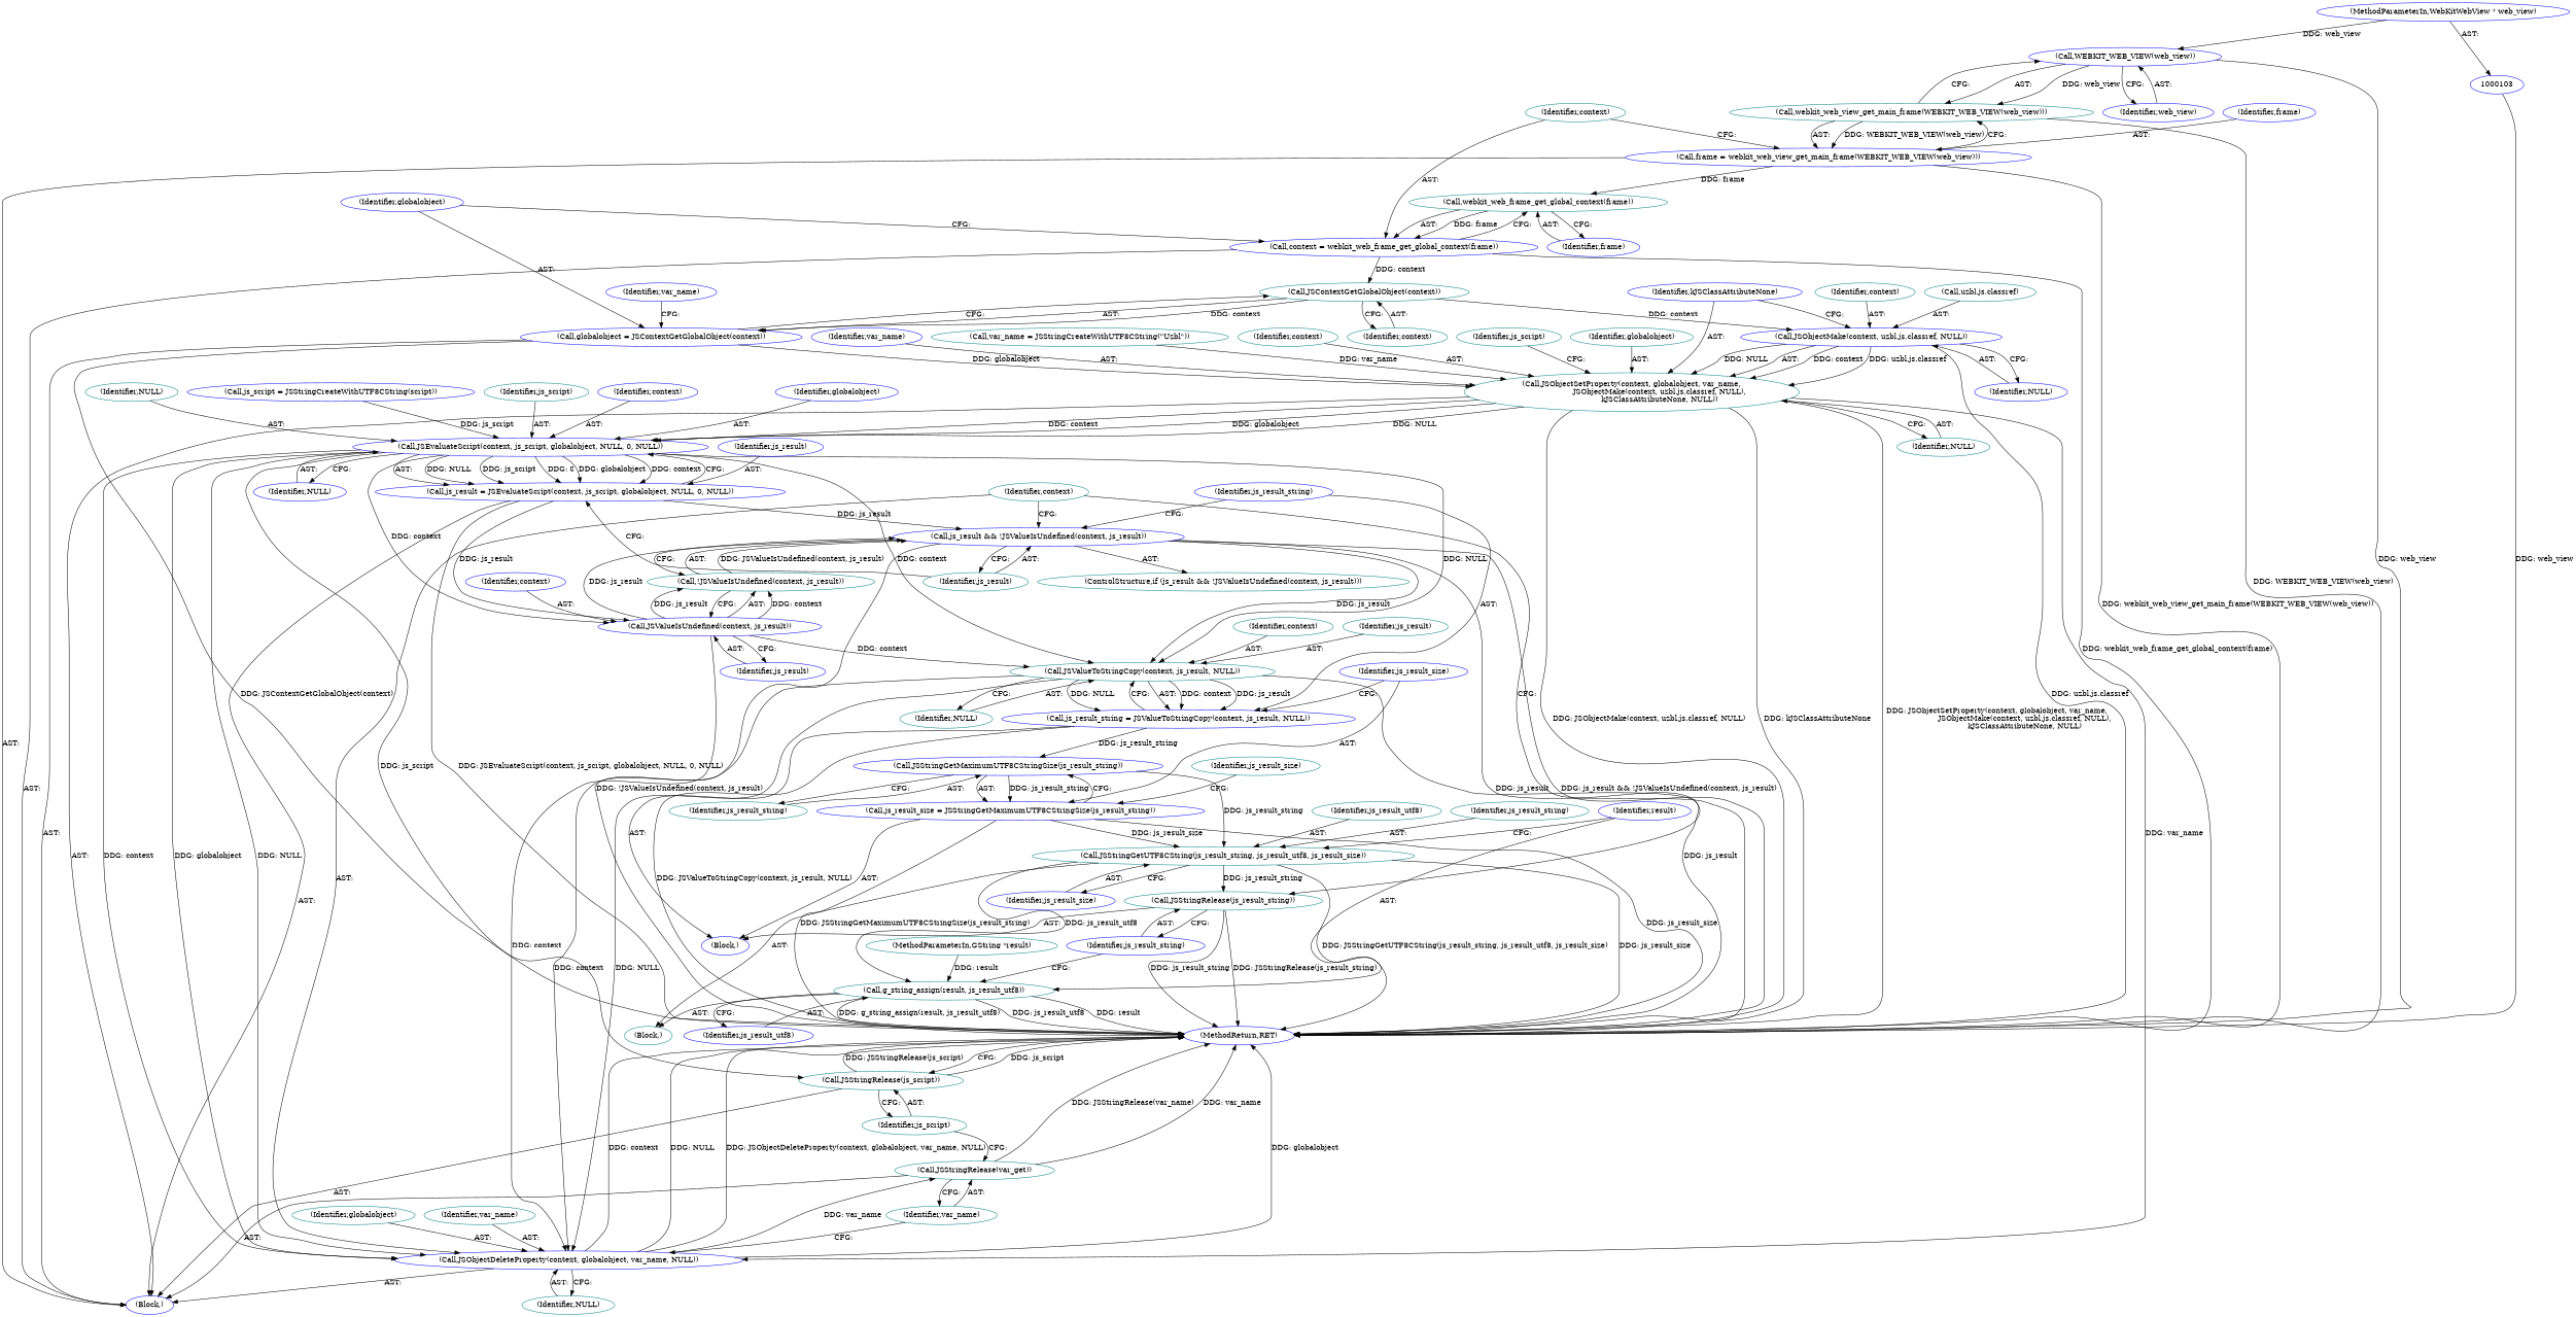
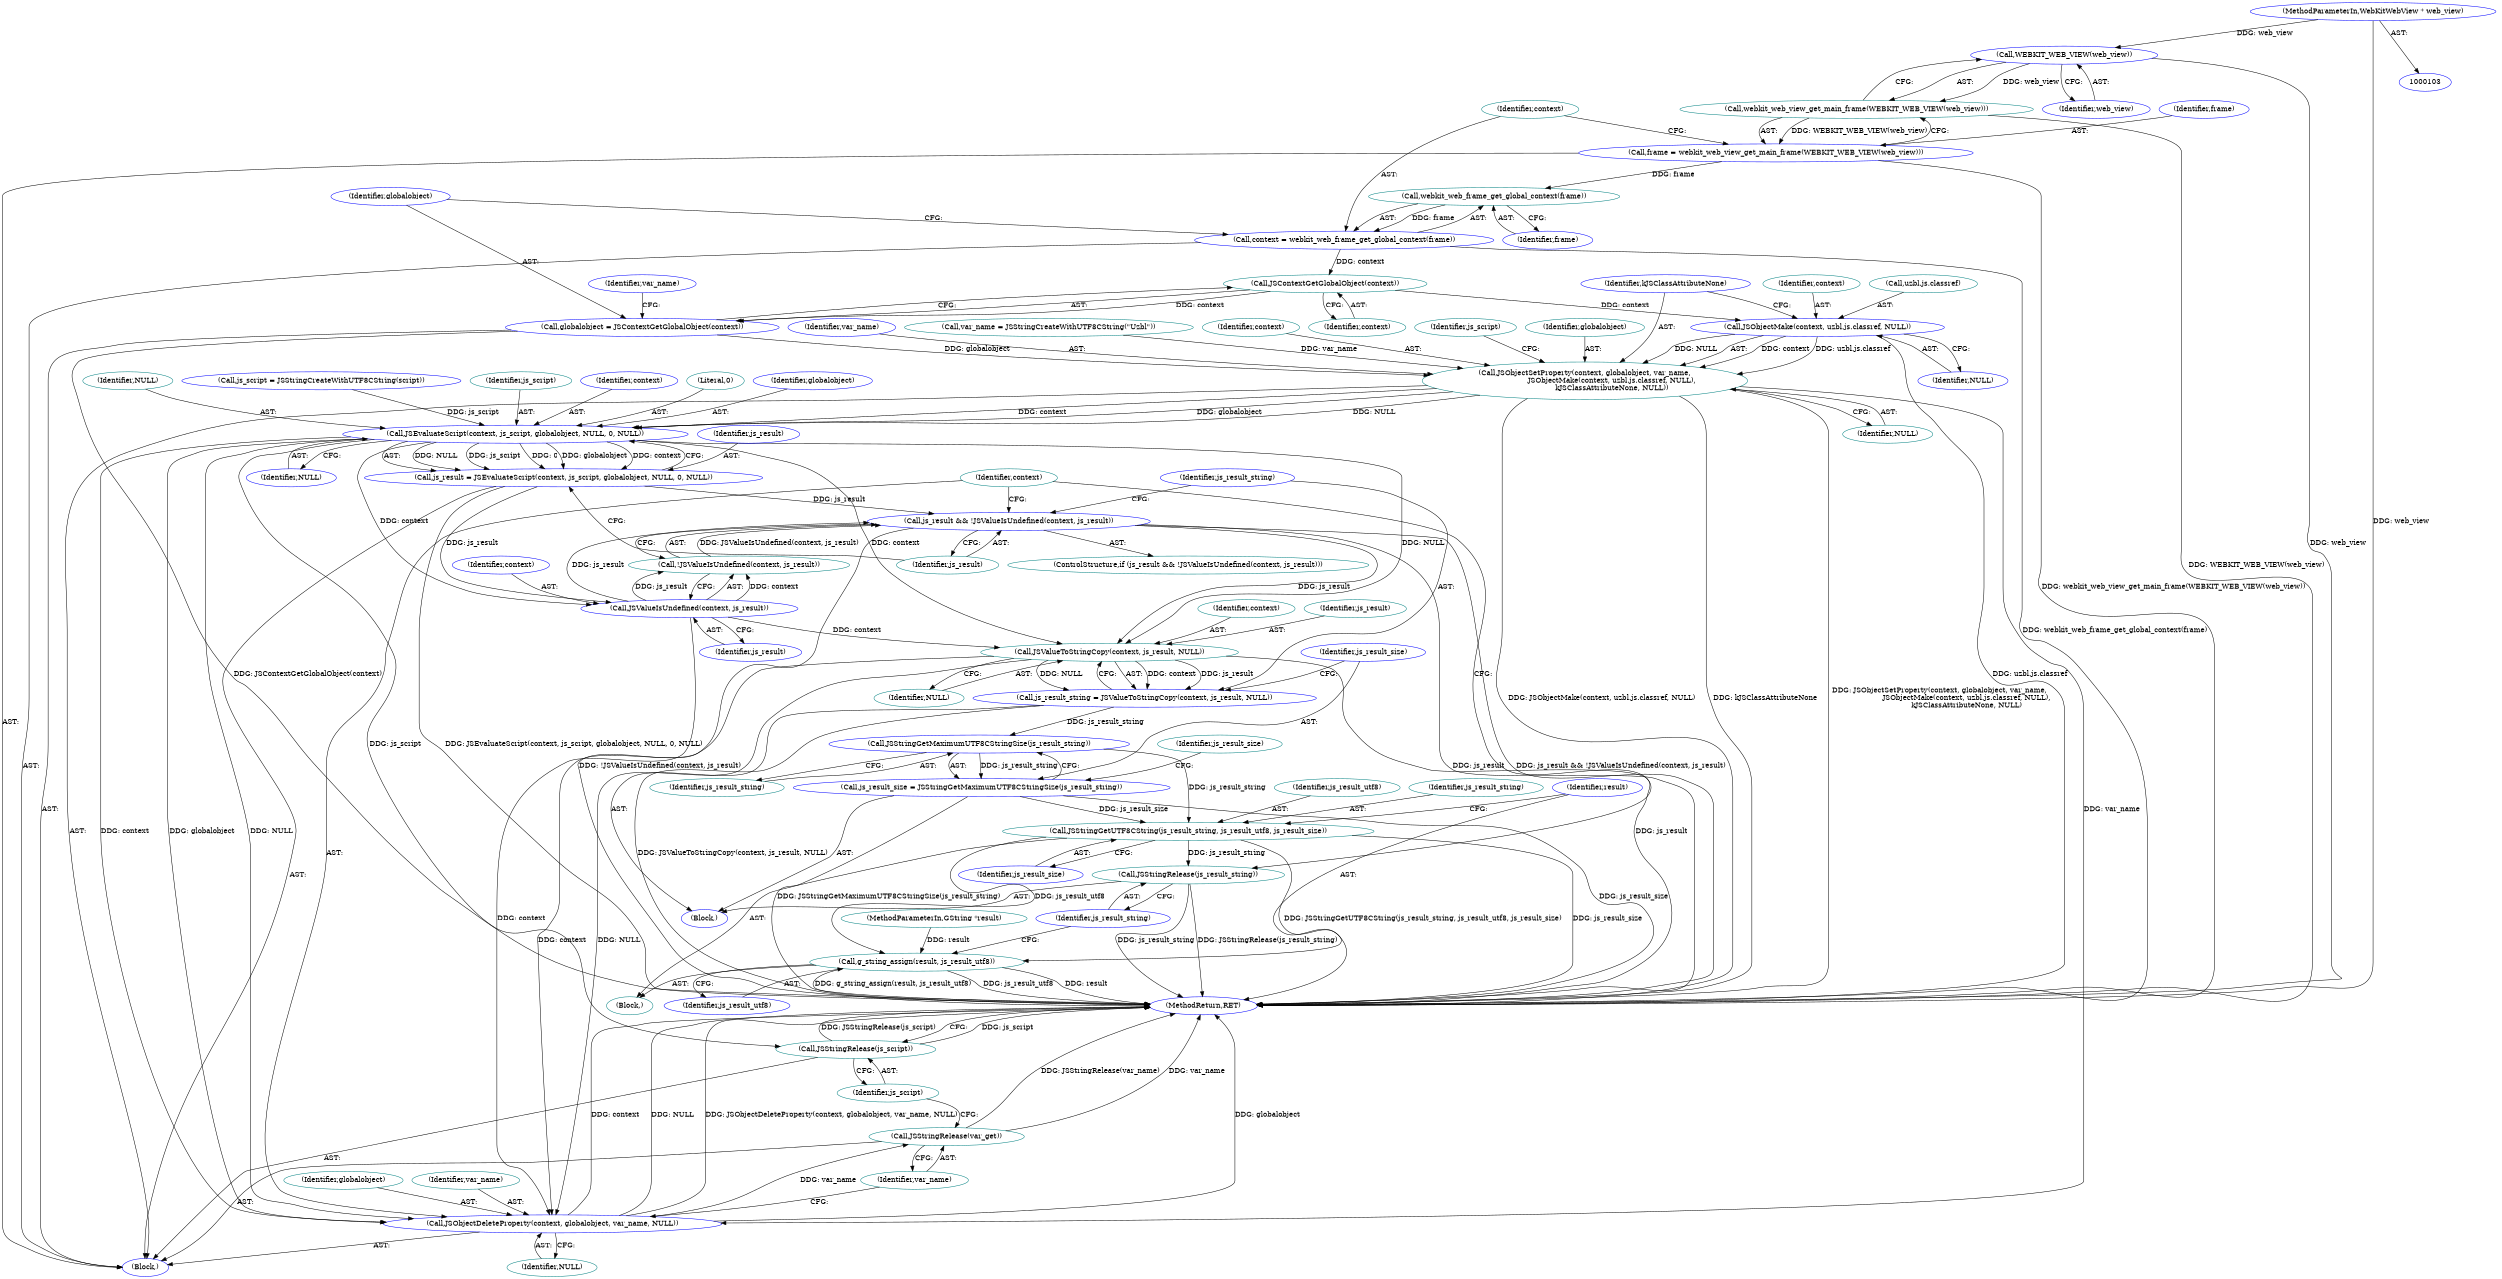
  digraph {
    node [color=teal]
    n1 [color=blue label="(MethodParameterIn,WebKitWebView * web_view)"]
    n2 [color=blue label="(Call,WEBKIT_WEB_VIEW(web_view))"]
    n3 [color=blue label="(MethodReturn,RET)"]
    1000103 [color=blue]
    n5 [label="(Call,webkit_web_view_get_main_frame(WEBKIT_WEB_VIEW(web_view)))"]
    n6 [color=blue label="(Identifier,web_view)"]
    n7 [label="(Call,JSStringRelease(js_script))"]
    n8 [color=blue label="(Call,frame = webkit_web_view_get_main_frame(WEBKIT_WEB_VIEW(web_view)))"]
    n9 [label="(Call,webkit_web_frame_get_global_context(frame))"]
    n10 [color=blue label="(Block,)"]
    n11 [color=blue label="(Call,context = webkit_web_frame_get_global_context(frame))"]
    n12 [color=blue label="(Identifier,frame)"]
    n13 [label="(Call,JSContextGetGlobalObject(context))"]
    n14 [color=blue label="(Call,globalobject = JSContextGetGlobalObject(context))"]
    n15 [color=blue label="(Call,JSObjectMake(context, uzbl.js.classref, NULL))"]
    n16 [label="(Identifier,context)"]
    n17 [label="(Call,JSObjectSetProperty(context, globalobject, var_name,\n                        JSObjectMake(context, uzbl.js.classref, NULL),\n                        kJSClassAttributeNone, NULL))"]
    n18 [color=blue label="(Identifier,NULL)"]
    n19 [color=blue label="(Call,JSEvaluateScript(context, js_script, globalobject, NULL, 0, NULL))"]
    n20 [color=blue label="(Call,JSObjectDeleteProperty(context, globalobject, var_name, NULL))"]
    n21 [label="(Identifier,NULL)"]
    n22 [color=blue label="(Call,js_result = JSEvaluateScript(context, js_script, globalobject, NULL, 0, NULL))"]
    n23 [label="(Call,JSValueToStringCopy(context, js_result, NULL))"]
    n24 [color=blue label="(Call,JSValueIsUndefined(context, js_result))"]
    n25 [color=blue label="(Identifier,NULL)"]
    n26 [label="(Call,JSStringRelease(var_get))"]
    n27 [label="(Identifier,NULL)"]
    n28 [color=blue label="(Call,js_result && !JSValueIsUndefined(context, js_result))"]
    n29 [color=blue label="(Call,js_result_string = JSValueToStringCopy(context, js_result, NULL))"]
    n30 [label="(Identifier,NULL)"]
    n31 [label="(Call,!JSValueIsUndefined(context, js_result))"]
    n32 [color=blue label="(Identifier,js_result)"]
    n33 [label="(Identifier,js_script)"]
    n34 [label="(ControlStructure,if (js_result && !JSValueIsUndefined(context, js_result)))"]
    n35 [label="(Identifier,js_result)"]
    n36 [color=blue label="(Call,JSStringGetMaximumUTF8CStringSize(js_result_string))"]
    n37 [color=blue label="(Block,)"]
    n38 [color=blue label="(Call,js_result_size = JSStringGetMaximumUTF8CStringSize(js_result_string))"]
    n39 [label="(Call,JSStringGetUTF8CString(js_result_string, js_result_utf8, js_result_size))"]
    n40 [label="(Identifier,js_result_string)"]
    n41 [label="(Call,JSStringRelease(js_result_string))"]
    n42 [label="(Call,g_string_assign(result, js_result_utf8))"]
    n43 [color=blue label="(Identifier,js_result_size)"]
    n44 [label="(Block,)"]
    n45 [color=blue label="(Identifier,js_result_string)"]
    n46 [color=blue label="(Identifier,js_result_utf8)"]
    n47 [label="(Identifier,var_name)"]
    n48 [label="(Identifier,js_result)"]
    n49 [label="(Identifier,globalobject)"]
    n50 [label="(Identifier,js_script)"]
    n51 [color=blue label="(Identifier,var_name)"]
    n52 [color=blue label="(Identifier,frame)"]
    n53 [label="(Identifier,context)"]
    n54 [label="(Identifier,js_result_string)"]
    n55 [label="(Identifier,var_name)"]
    n56 [color=blue label="(Identifier,context)"]
    n57 [color=blue label="(Identifier,context)"]
+   n58 [label="(Literal,0)"]
    n59 [label="(Call,uzbl.js.classref)"]
    n60 [color=blue label="(Identifier,globalobject)"]
    n61 [color=blue label="(Identifier,globalobject)"]
    n62 [label="(Call,var_name = JSStringCreateWithUTF8CString(\"Uzbl\"))"]
    n63 [color=blue label="(Identifier,js_result_size)"]
    n64 [label="(Identifier,context)"]
    n65 [color=blue label="(Identifier,kJSClassAttributeNone)"]
    n66 [color=blue label="(Identifier,js_result_string)"]
    n67 [label="(MethodParameterIn,GString *result)"]
    n68 [label="(Identifier,context)"]
    n69 [label="(Identifier,NULL)"]
    n70 [color=blue label="(Call,js_script = JSStringCreateWithUTF8CString(script))"]
    n71 [label="(Identifier,js_result_size)"]
    n72 [label="(Identifier,js_script)"]
    n73 [color=blue label="(Identifier,js_result)"]
    n74 [color=blue label="(Identifier,result)"]
    n75 [label="(Identifier,context)"]
    n76 [label="(Identifier,context)"]
    n77 [color=blue label="(Identifier,var_name)"]
    n78 [label="(Identifier,js_result_utf8)"]
    n79 [label="(Identifier,globalobject)"]
    n1 -> n2 [label="DDG: web_view"]
-   1000103 -> n3 [label="DDG: web_view"]
+   n1 -> n3 [label="DDG: web_view"]
    n1 -> 1000103 [label="AST: "]
    n2 -> n3 [label="DDG: web_view"]
    n2 -> n5 [label="AST: "]
    n2 -> n5 [label="DDG: web_view"]
    n2 -> n6 [label="CFG: "]
    n3 -> n7 [label="CFG: "]
    n5 -> n2 [label="CFG: "]
    n5 -> n3 [label="DDG: WEBKIT_WEB_VIEW(web_view)"]
    n5 -> n8 [label="AST: "]
    n5 -> n8 [label="DDG: WEBKIT_WEB_VIEW(web_view)"]
    n6 -> n2 [label="AST: "]
    n7 -> n3 [label="DDG: js_script"]
    n7 -> n3 [label="DDG: JSStringRelease(js_script)"]
    n7 -> n10 [label="AST: "]
    n7 -> n33 [label="CFG: "]
    n8 -> n3 [label="DDG: webkit_web_view_get_main_frame(WEBKIT_WEB_VIEW(web_view))"]
    n8 -> n5 [label="CFG: "]
    n8 -> n9 [label="DDG: frame"]
    n8 -> n10 [label="AST: "]
    n9 -> n11 [label="AST: "]
    n9 -> n11 [label="DDG: frame"]
    n9 -> n12 [label="CFG: "]
    n11 -> n3 [label="DDG: webkit_web_frame_get_global_context(frame)"]
-   n11 -> n9 [label="CFG: "]
+   n11 -> n9 [label="AST: "]
    n11 -> n10 [label="AST: "]
    n11 -> n13 [label="DDG: context"]
    n12 -> n9 [label="AST: "]
    n13 -> n14 [label="AST: "]
    n13 -> n14 [label="DDG: context"]
    n13 -> n15 [label="DDG: context"]
    n13 -> n16 [label="CFG: "]
    n14 -> n3 [label="DDG: JSContextGetGlobalObject(context)"]
    n14 -> n10 [label="AST: "]
    n14 -> n13 [label="CFG: "]
    n14 -> n17 [label="DDG: globalobject"]
    n15 -> n3 [label="DDG: uzbl.js.classref"]
    n15 -> n17 [label="AST: "]
    n15 -> n17 [label="DDG: context"]
    n15 -> n17 [label="DDG: uzbl.js.classref"]
    n15 -> n17 [label="DDG: NULL"]
    n15 -> n18 [label="CFG: "]
    n16 -> n13 [label="AST: "]
    n17 -> n3 [label="DDG: JSObjectSetProperty(context, globalobject, var_name,\n                        JSObjectMake(context, uzbl.js.classref, NULL),\n                        kJSClassAttributeNone, NULL)"]
    n17 -> n3 [label="DDG: JSObjectMake(context, uzbl.js.classref, NULL)"]
    n17 -> n3 [label="DDG: kJSClassAttributeNone"]
    n17 -> n10 [label="AST: "]
    n17 -> n19 [label="DDG: context"]
    n17 -> n19 [label="DDG: globalobject"]
    n17 -> n19 [label="DDG: NULL"]
    n17 -> n20 [label="DDG: var_name"]
    n17 -> n21 [label="CFG: "]
    n18 -> n15 [label="AST: "]
    n19 -> n7 [label="DDG: js_script"]
    n19 -> n20 [label="DDG: context"]
    n19 -> n20 [label="DDG: globalobject"]
    n19 -> n20 [label="DDG: NULL"]
    n19 -> n22 [label="AST: "]
    n19 -> n22 [label="DDG: NULL"]
    n19 -> n22 [label="DDG: js_script"]
    n19 -> n22 [label="DDG: 0"]
    n19 -> n22 [label="DDG: globalobject"]
    n19 -> n22 [label="DDG: context"]
    n19 -> n23 [label="DDG: context"]
    n19 -> n23 [label="DDG: NULL"]
    n19 -> n24 [label="DDG: context"]
    n19 -> n25 [label="CFG: "]
    n20 -> n3 [label="DDG: globalobject"]
    n20 -> n3 [label="DDG: context"]
    n20 -> n3 [label="DDG: NULL"]
    n20 -> n3 [label="DDG: JSObjectDeleteProperty(context, globalobject, var_name, NULL)"]
    n20 -> n10 [label="AST: "]
    n20 -> n26 [label="DDG: var_name"]
    n20 -> n27 [label="CFG: "]
    n21 -> n17 [label="AST: "]
    n22 -> n3 [label="DDG: JSEvaluateScript(context, js_script, globalobject, NULL, 0, NULL)"]
    n22 -> n10 [label="AST: "]
    n22 -> n19 [label="CFG: "]
    n22 -> n24 [label="DDG: js_result"]
    n22 -> n28 [label="DDG: js_result"]
    n23 -> n3 [label="DDG: js_result"]
    n23 -> n20 [label="DDG: context"]
    n23 -> n20 [label="DDG: NULL"]
    n23 -> n29 [label="AST: "]
    n23 -> n29 [label="DDG: context"]
    n23 -> n29 [label="DDG: js_result"]
    n23 -> n29 [label="DDG: NULL"]
    n23 -> n30 [label="CFG: "]
    n24 -> n20 [label="DDG: context"]
    n24 -> n23 [label="DDG: context"]
    n24 -> n28 [label="DDG: js_result"]
    n24 -> n31 [label="AST: "]
    n24 -> n31 [label="DDG: context"]
    n24 -> n31 [label="DDG: js_result"]
    n24 -> n32 [label="CFG: "]
    n25 -> n19 [label="AST: "]
    n26 -> n3 [label="DDG: JSStringRelease(var_name)"]
    n26 -> n3 [label="DDG: var_name"]
    n26 -> n10 [label="AST: "]
    n26 -> n47 [label="CFG: "]
    n27 -> n20 [label="AST: "]
    n28 -> n3 [label="DDG: !JSValueIsUndefined(context, js_result)"]
    n28 -> n3 [label="DDG: js_result"]
    n28 -> n3 [label="DDG: js_result && !JSValueIsUndefined(context, js_result)"]
    n28 -> n23 [label="DDG: js_result"]
    n28 -> n31 [label="CFG: "]
    n28 -> n34 [label="AST: "]
    n28 -> n35 [label="CFG: "]
    n29 -> n3 [label="DDG: JSValueToStringCopy(context, js_result, NULL)"]
    n29 -> n23 [label="CFG: "]
    n29 -> n36 [label="DDG: js_result_string"]
    n29 -> n37 [label="AST: "]
    n30 -> n23 [label="AST: "]
    n31 -> n24 [label="CFG: "]
    n31 -> n28 [label="AST: "]
    n31 -> n28 [label="DDG: JSValueIsUndefined(context, js_result)"]
    n32 -> n24 [label="AST: "]
    n33 -> n7 [label="AST: "]
    n33 -> n26 [label="CFG: "]
    n35 -> n22 [label="CFG: "]
    n35 -> n28 [label="AST: "]
    n36 -> n38 [label="AST: "]
    n36 -> n38 [label="DDG: js_result_string"]
    n36 -> n39 [label="DDG: js_result_string"]
    n36 -> n40 [label="CFG: "]
    n38 -> n3 [label="DDG: js_result_size"]
    n38 -> n3 [label="DDG: JSStringGetMaximumUTF8CStringSize(js_result_string)"]
    n38 -> n36 [label="CFG: "]
    n38 -> n37 [label="AST: "]
    n38 -> n39 [label="DDG: js_result_size"]
    n39 -> n3 [label="DDG: js_result_size"]
    n39 -> n3 [label="DDG: JSStringGetUTF8CString(js_result_string, js_result_utf8, js_result_size)"]
    n39 -> n41 [label="DDG: js_result_string"]
    n39 -> n42 [label="DDG: js_result_utf8"]
    n39 -> n43 [label="CFG: "]
    n39 -> n44 [label="AST: "]
    n40 -> n36 [label="AST: "]
    n41 -> n3 [label="DDG: JSStringRelease(js_result_string)"]
    n41 -> n3 [label="DDG: js_result_string"]
    n41 -> n37 [label="AST: "]
    n41 -> n45 [label="CFG: "]
    n42 -> n3 [label="DDG: g_string_assign(result, js_result_utf8)"]
    n42 -> n3 [label="DDG: js_result_utf8"]
    n42 -> n3 [label="DDG: result"]
    n42 -> n44 [label="AST: "]
    n42 -> n46 [label="CFG: "]
    n43 -> n39 [label="AST: "]
    n45 -> n41 [label="AST: "]
    n45 -> n42 [label="CFG: "]
    n46 -> n42 [label="AST: "]
    n47 -> n20 [label="CFG: "]
    n47 -> n26 [label="AST: "]
    n48 -> n23 [label="AST: "]
    n49 -> n20 [label="AST: "]
    n50 -> n19 [label="AST: "]
    n51 -> n17 [label="AST: "]
    n52 -> n8 [label="AST: "]
    n53 -> n8 [label="CFG: "]
    n53 -> n11 [label="AST: "]
    n54 -> n39 [label="AST: "]
    n55 -> n20 [label="AST: "]
    n56 -> n19 [label="AST: "]
    n57 -> n24 [label="AST: "]
+   n58 -> n19 [label="AST: "]
    n59 -> n15 [label="AST: "]
    n60 -> n19 [label="AST: "]
    n61 -> n11 [label="CFG: "]
    n61 -> n14 [label="AST: "]
    n62 -> n17 [label="DDG: var_name"]
    n63 -> n29 [label="CFG: "]
    n63 -> n38 [label="AST: "]
    n64 -> n17 [label="AST: "]
    n65 -> n15 [label="CFG: "]
    n65 -> n17 [label="AST: "]
    n66 -> n28 [label="CFG: "]
    n66 -> n29 [label="AST: "]
    n67 -> n42 [label="DDG: result"]
    n68 -> n15 [label="AST: "]
    n69 -> n19 [label="AST: "]
    n70 -> n19 [label="DDG: js_script"]
    n71 -> n38 [label="CFG: "]
    n72 -> n17 [label="CFG: "]
    n73 -> n22 [label="AST: "]
    n74 -> n39 [label="CFG: "]
    n74 -> n42 [label="AST: "]
    n75 -> n23 [label="AST: "]
    n76 -> n20 [label="AST: "]
    n76 -> n28 [label="CFG: "]
    n76 -> n41 [label="CFG: "]
    n77 -> n14 [label="CFG: "]
    n78 -> n39 [label="AST: "]
    n79 -> n17 [label="AST: "]
  }
